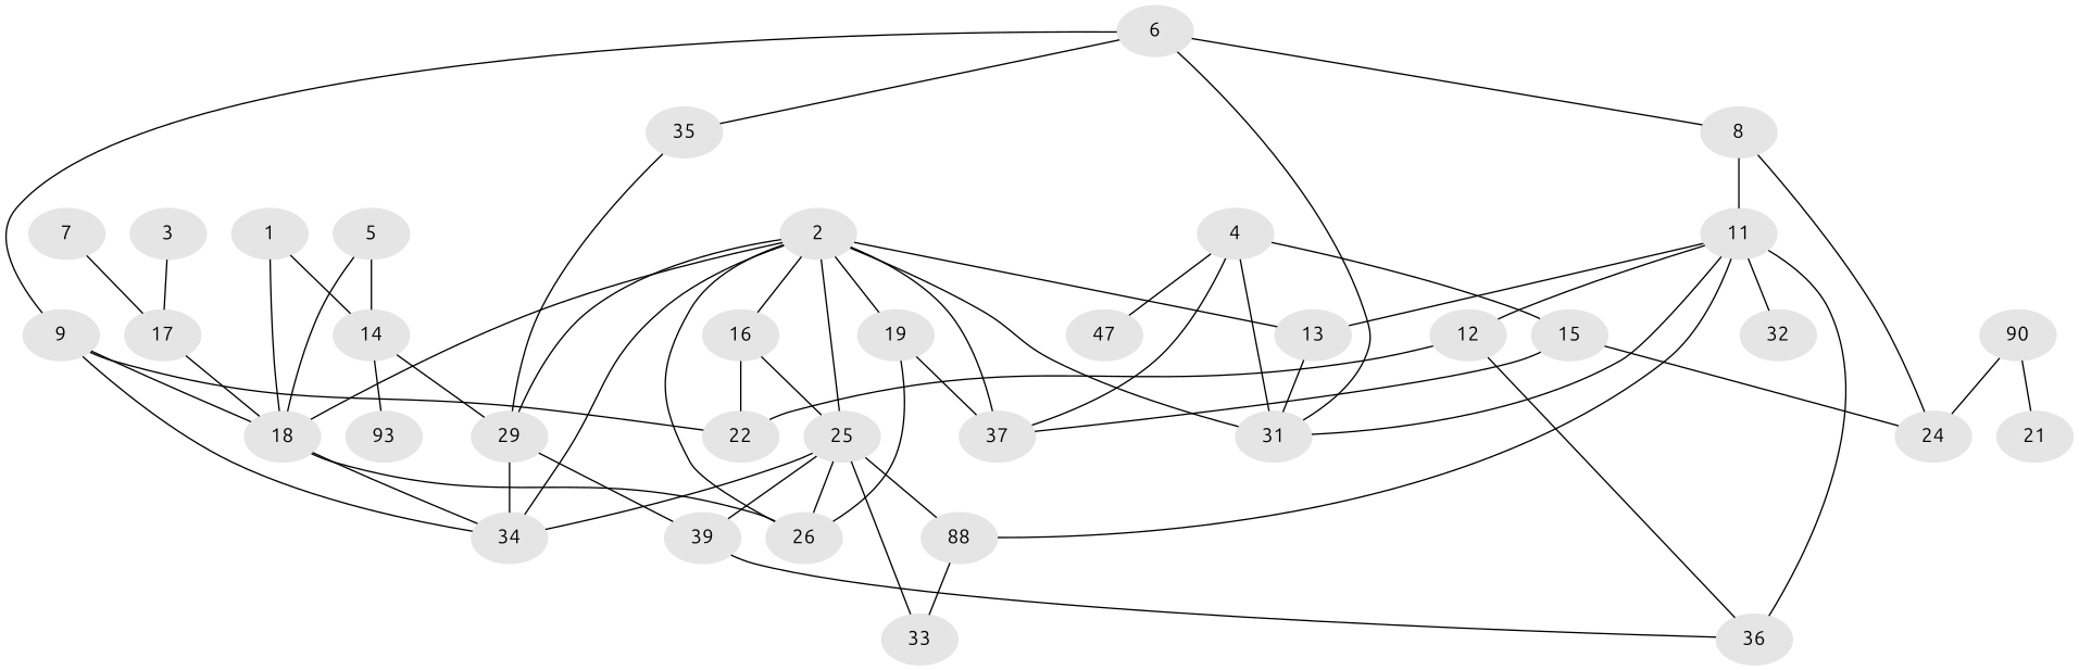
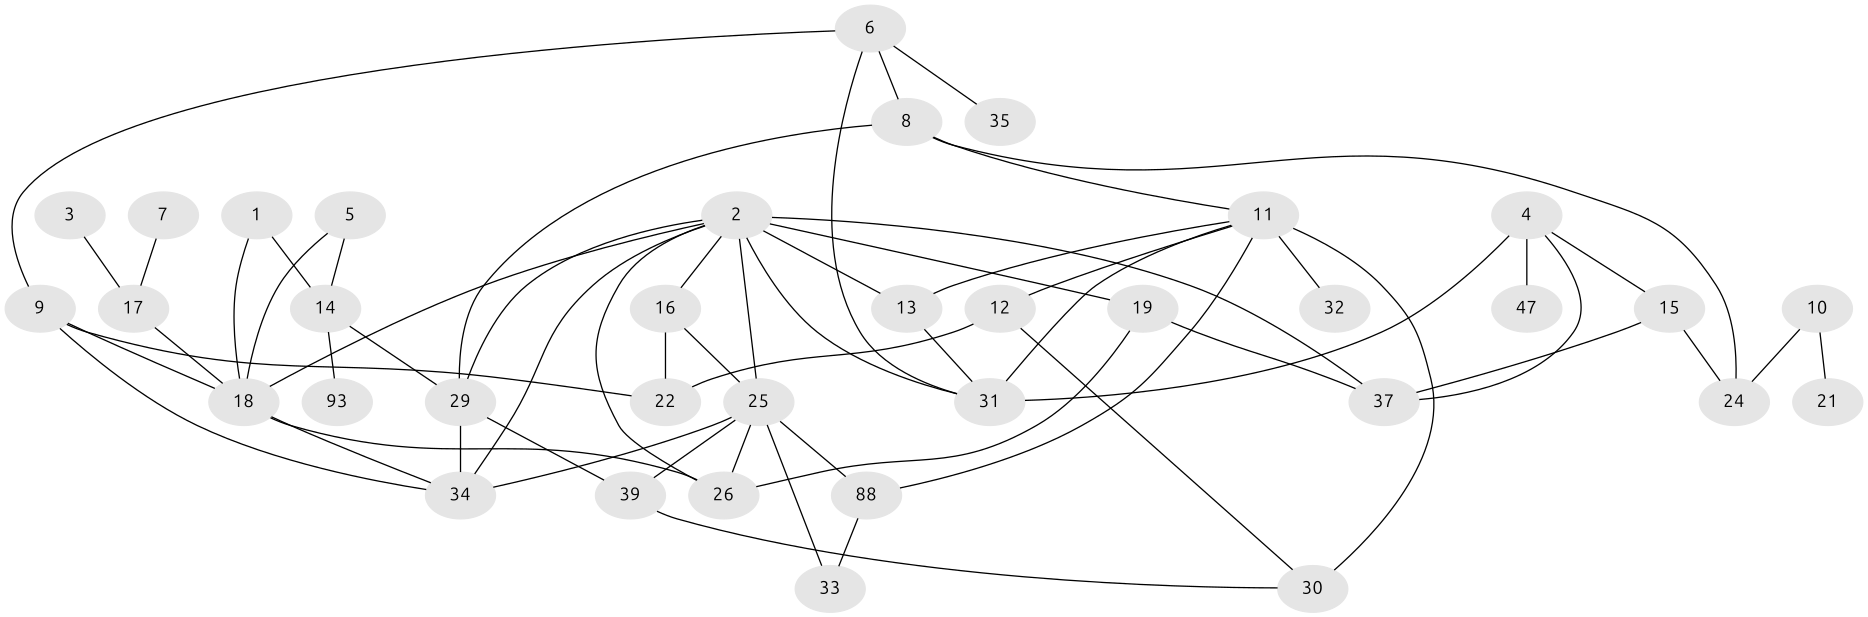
  graph {
    fontname=Ubuntu
    node [color=gray90 fontname=Ubuntu style=filled]
    edge [fontname=Ubuntu weight=1.0]
    1
    14
    18
    29
    n5 [label=93]
    26
    34
    2
    13
    16
    19
    25
    31
    37
    22
    n16 [label=88]
    n17 [label=39]
    33
    3
    17
    4
    15
    n23 [label=47]
    24
    5
    6
    8
    9
    35
    11
    7
    12
    32
-   36
-   10 [label=90]
+   36 [label=30]
+   10
    21
    1 -- 14
    1 -- 18
    14 -- 29
    14 -- n5
    18 -- 26
    18 -- 34
    29 -- 34
    29 -- n17
    2 -- 18
    2 -- 29
    2 -- 26
    2 -- 34
    2 -- 13
    2 -- 16
    2 -- 19
    2 -- 25
    2 -- 31
    2 -- 37 [weight=2.0]
    13 -- 31
    16 -- 25
    16 -- 22 [weight=3.0]
    19 -- 26
    19 -- 37
    25 -- 26
    25 -- 34
    25 -- n16
    25 -- n17
    25 -- 33
    n16 -- 33
    n17 -- 36
    3 -- 17
    17 -- 18
    4 -- 31 [weight=2.0]
    4 -- 37
    4 -- 15
    4 -- n23
    15 -- 37
    15 -- 24
    5 -- 14
    5 -- 18
    6 -- 31
    6 -- 8
    6 -- 9
    6 -- 35
-   35 -- 29
+   8 -- 29
    8 -- 24
    8 -- 11
    9 -- 18
    9 -- 34
    9 -- 22
    11 -- 13
    11 -- 31
    11 -- n16
    11 -- 12
    11 -- 32 [weight=3.0]
    11 -- 36
    7 -- 17
    12 -- 22 [weight=2.0]
    12 -- 36
    10 -- 24
    10 -- 21
  }
